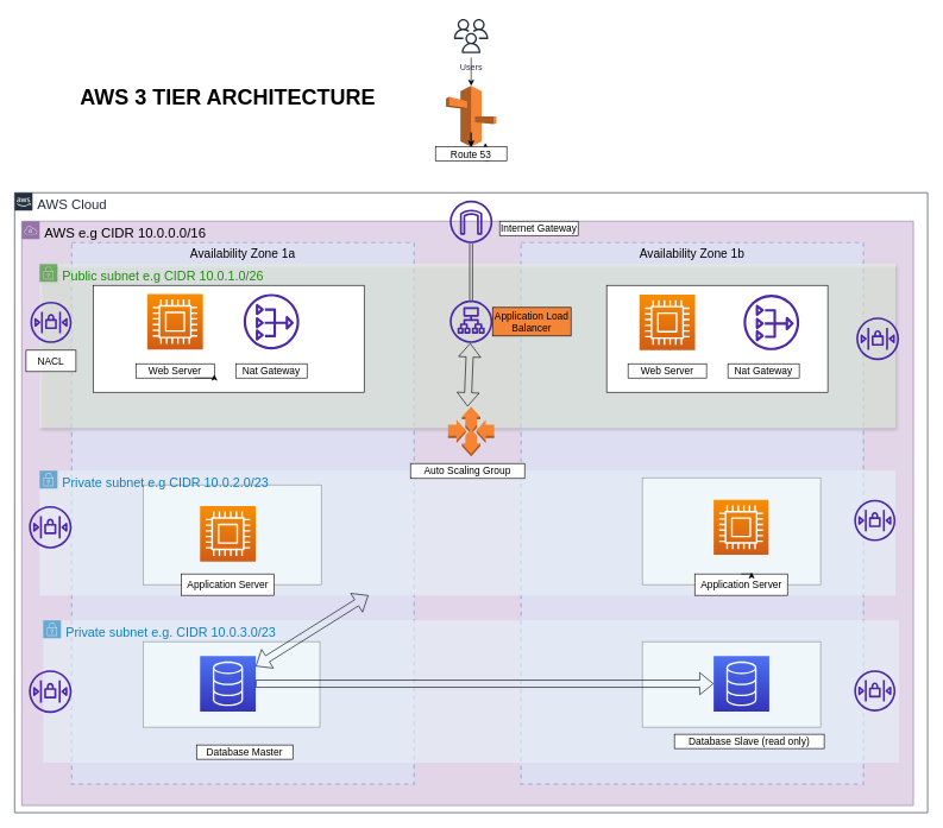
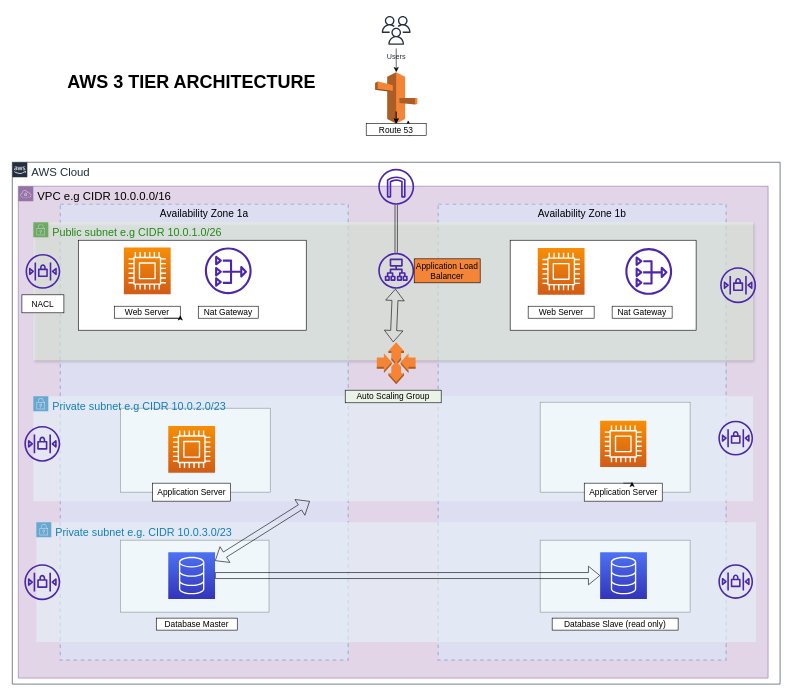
  <mxCell id="0" />
  <mxCell id="1" parent="0" />
- <mxCell id="2" value="&lt;font style=&quot;font-size: 19px;&quot;&gt;AWS e.g CIDR 10.0.0.0/16&lt;/font&gt;" style="points=[[0,0],[0.25,0],[0.5,0],[0.75,0],[1,0],[1,0.25],[1,0.5],[1,0.75],[1,1],[0.75,1],[0.5,1],[0.25,1],[0,1],[0,0.75],[0,0.5],[0,0.25]];outlineConnect=0;html=1;whiteSpace=wrap;fontSize=12;fontStyle=0;container=1;pointerEvents=0;collapsible=0;recursiveResize=0;shape=mxgraph.aws4.group;grIcon=mxgraph.aws4.group_vpc;strokeColor=#9673a6;fillColor=#e1d5e7;verticalAlign=top;align=left;spacingLeft=30;dashed=0;movable=1;resizable=1;rotatable=1;deletable=1;editable=1;locked=0;connectable=1;" vertex="1" parent="1"><mxGeometry x="30" y="310" width="1250" height="820" as="geometry" /></mxCell>
+ <mxCell id="2" value="&lt;font style=&quot;font-size: 19px;&quot;&gt;VPC e.g CIDR 10.0.0.0/16&lt;/font&gt;" style="points=[[0,0],[0.25,0],[0.5,0],[0.75,0],[1,0],[1,0.25],[1,0.5],[1,0.75],[1,1],[0.75,1],[0.5,1],[0.25,1],[0,1],[0,0.75],[0,0.5],[0,0.25]];outlineConnect=0;html=1;whiteSpace=wrap;fontSize=12;fontStyle=0;container=1;pointerEvents=0;collapsible=0;recursiveResize=0;shape=mxgraph.aws4.group;grIcon=mxgraph.aws4.group_vpc;strokeColor=#9673a6;fillColor=#e1d5e7;verticalAlign=top;align=left;spacingLeft=30;dashed=0;movable=1;resizable=1;rotatable=1;deletable=1;editable=1;locked=0;connectable=1;" vertex="1" parent="1"><mxGeometry x="30" y="310" width="1250" height="820" as="geometry" /></mxCell>
  <mxCell id="3" value="&lt;font style=&quot;font-size: 17px;&quot;&gt;Availability Zone 1b&lt;/font&gt;" style="fillColor=#dae8fc;strokeColor=#6c8ebf;dashed=1;verticalAlign=top;fontStyle=0;whiteSpace=wrap;html=1;movable=1;resizable=1;rotatable=1;deletable=1;editable=1;locked=0;connectable=1;opacity=50;strokeWidth=2;" vertex="1" parent="2"><mxGeometry x="700" y="30" width="480" height="760" as="geometry" /></mxCell>
  <mxCell id="4" value="&lt;font style=&quot;font-size: 17px;&quot;&gt;Availability Zone 1a&lt;/font&gt;" style="dashed=1;verticalAlign=top;fontStyle=0;whiteSpace=wrap;html=1;movable=1;resizable=1;rotatable=1;deletable=1;editable=1;locked=0;connectable=1;fillColor=#dae8fc;strokeColor=#6c8ebf;opacity=50;strokeWidth=2;" vertex="1" parent="2"><mxGeometry x="70" y="30" width="480" height="760" as="geometry" /></mxCell>
  <mxCell id="5" value="" style="rounded=0;whiteSpace=wrap;html=1;movable=1;resizable=1;rotatable=1;deletable=1;editable=1;locked=0;connectable=1;" vertex="1" parent="2"><mxGeometry x="170" y="370" width="250" height="140" as="geometry" /></mxCell>
  <mxCell id="6" value="" style="rounded=0;whiteSpace=wrap;html=1;movable=0;resizable=0;rotatable=0;deletable=0;editable=0;locked=1;connectable=0;" vertex="1" parent="2"><mxGeometry x="870" y="590" width="250" height="120" as="geometry" /></mxCell>
  <mxCell id="7" value="" style="rounded=0;whiteSpace=wrap;html=1;movable=0;resizable=0;rotatable=0;deletable=0;editable=0;locked=1;connectable=0;" vertex="1" parent="2"><mxGeometry x="170" y="590" width="248" height="120" as="geometry" /></mxCell>
  <mxCell id="8" value="" style="rounded=0;whiteSpace=wrap;html=1;movable=1;resizable=1;rotatable=1;deletable=1;editable=1;locked=0;connectable=1;" vertex="1" parent="2"><mxGeometry x="870" y="360" width="250" height="150" as="geometry" /></mxCell>
  <mxCell id="9" value="&lt;font style=&quot;font-size: 18px;&quot;&gt;Public subnet e.g CIDR 10.0.1.0/26&lt;/font&gt;" style="points=[[0,0],[0.25,0],[0.5,0],[0.75,0],[1,0],[1,0.25],[1,0.5],[1,0.75],[1,1],[0.75,1],[0.5,1],[0.25,1],[0,1],[0,0.75],[0,0.5],[0,0.25]];outlineConnect=0;gradientColor=none;html=1;whiteSpace=wrap;fontSize=12;fontStyle=0;container=1;pointerEvents=0;collapsible=0;recursiveResize=0;shape=mxgraph.aws4.group;grIcon=mxgraph.aws4.group_security_group;grStroke=0;strokeColor=#248814;fillColor=#E9F3E6;verticalAlign=top;align=left;spacingLeft=30;fontColor=#248814;dashed=1;movable=1;resizable=1;rotatable=1;deletable=1;editable=1;locked=0;connectable=1;shadow=1;opacity=60;strokeWidth=2;" vertex="1" parent="2"><mxGeometry x="25" y="60" width="1200" height="230" as="geometry" /></mxCell>
  <mxCell id="10" value="" style="rounded=0;whiteSpace=wrap;html=1;movable=1;resizable=1;rotatable=1;deletable=1;editable=1;locked=0;connectable=1;" vertex="1" parent="2"><mxGeometry x="100" y="90" width="380" height="150" as="geometry" /></mxCell>
  <mxCell id="11" value="&lt;font style=&quot;font-size: 19px;&quot;&gt;AWS Cloud&lt;/font&gt;" style="points=[[0,0],[0.25,0],[0.5,0],[0.75,0],[1,0],[1,0.25],[1,0.5],[1,0.75],[1,1],[0.75,1],[0.5,1],[0.25,1],[0,1],[0,0.75],[0,0.5],[0,0.25]];outlineConnect=0;gradientColor=none;html=1;whiteSpace=wrap;fontSize=12;fontStyle=0;shape=mxgraph.aws4.group;grIcon=mxgraph.aws4.group_aws_cloud_alt;strokeColor=#232F3E;fillColor=none;verticalAlign=top;align=left;spacingLeft=30;fontColor=#232F3E;dashed=0;container=1;pointerEvents=0;collapsible=0;recursiveResize=0;movable=1;resizable=1;rotatable=1;deletable=1;editable=1;locked=0;connectable=1;" parent="1" vertex="1"><mxGeometry x="20" y="270" width="1280" height="870" as="geometry" /></mxCell>
  <mxCell id="12" value="" style="rounded=0;whiteSpace=wrap;html=1;movable=1;resizable=1;rotatable=1;deletable=1;editable=1;locked=0;connectable=1;" vertex="1" parent="11"><mxGeometry x="830" y="130" width="310" height="150" as="geometry" /></mxCell>
  <mxCell id="13" value="&lt;font style=&quot;font-size: 18px;&quot;&gt;Private subnet e.g CIDR 10.0.2.0/23&lt;/font&gt;" style="points=[[0,0],[0.25,0],[0.5,0],[0.75,0],[1,0],[1,0.25],[1,0.5],[1,0.75],[1,1],[0.75,1],[0.5,1],[0.25,1],[0,1],[0,0.75],[0,0.5],[0,0.25]];outlineConnect=0;gradientColor=none;html=1;whiteSpace=wrap;fontSize=12;fontStyle=0;container=1;pointerEvents=0;collapsible=0;recursiveResize=0;shape=mxgraph.aws4.group;grIcon=mxgraph.aws4.group_security_group;grStroke=0;strokeColor=#147EBA;fillColor=#E6F2F8;verticalAlign=top;align=left;spacingLeft=30;fontColor=#147EBA;dashed=1;movable=1;resizable=1;rotatable=1;deletable=1;editable=1;locked=0;connectable=1;opacity=60;strokeWidth=2;" vertex="1" parent="11"><mxGeometry x="35" y="390" width="1200" height="175" as="geometry" /></mxCell>
  <mxCell id="14" value="" style="sketch=0;points=[[0,0,0],[0.25,0,0],[0.5,0,0],[0.75,0,0],[1,0,0],[0,1,0],[0.25,1,0],[0.5,1,0],[0.75,1,0],[1,1,0],[0,0.25,0],[0,0.5,0],[0,0.75,0],[1,0.25,0],[1,0.5,0],[1,0.75,0]];outlineConnect=0;fontColor=#232F3E;gradientColor=#F78E04;gradientDirection=north;fillColor=#D05C17;strokeColor=#ffffff;dashed=0;verticalLabelPosition=bottom;verticalAlign=top;align=center;html=1;fontSize=12;fontStyle=0;aspect=fixed;shape=mxgraph.aws4.resourceIcon;resIcon=mxgraph.aws4.compute;movable=1;resizable=1;rotatable=1;deletable=1;editable=1;locked=0;connectable=1;" vertex="1" parent="13"><mxGeometry x="225" y="49.5" width="78" height="78" as="geometry" /></mxCell>
  <mxCell id="15" value="" style="sketch=0;points=[[0,0,0],[0.25,0,0],[0.5,0,0],[0.75,0,0],[1,0,0],[0,1,0],[0.25,1,0],[0.5,1,0],[0.75,1,0],[1,1,0],[0,0.25,0],[0,0.5,0],[0,0.75,0],[1,0.25,0],[1,0.5,0],[1,0.75,0]];outlineConnect=0;fontColor=#232F3E;gradientColor=#F78E04;gradientDirection=north;fillColor=#D05C17;strokeColor=#ffffff;dashed=0;verticalLabelPosition=bottom;verticalAlign=top;align=center;html=1;fontSize=12;fontStyle=0;aspect=fixed;shape=mxgraph.aws4.resourceIcon;resIcon=mxgraph.aws4.compute;movable=1;resizable=1;rotatable=1;deletable=1;editable=1;locked=0;connectable=1;" vertex="1" parent="13"><mxGeometry x="945" y="41" width="77" height="77" as="geometry" /></mxCell>
  <mxCell id="16" value="" style="sketch=0;outlineConnect=0;fontColor=#232F3E;gradientColor=none;fillColor=#4D27AA;strokeColor=none;dashed=0;verticalLabelPosition=bottom;verticalAlign=top;align=center;html=1;fontSize=12;fontStyle=0;aspect=fixed;pointerEvents=1;shape=mxgraph.aws4.network_access_control_list;" vertex="1" parent="13"><mxGeometry x="-15" y="49.5" width="60" height="60" as="geometry" /></mxCell>
  <mxCell id="17" value="" style="sketch=0;outlineConnect=0;fontColor=#232F3E;gradientColor=none;fillColor=#4D27AA;strokeColor=none;dashed=0;verticalLabelPosition=bottom;verticalAlign=top;align=center;html=1;fontSize=12;fontStyle=0;aspect=fixed;pointerEvents=1;shape=mxgraph.aws4.network_access_control_list;" vertex="1" parent="13"><mxGeometry x="1142" y="41" width="58" height="58" as="geometry" /></mxCell>
  <mxCell id="18" value="&lt;font style=&quot;font-size: 14px;&quot;&gt;Application Server&lt;/font&gt;" style="rounded=0;whiteSpace=wrap;html=1;" vertex="1" parent="13"><mxGeometry x="199" y="145" width="130" height="30" as="geometry" /></mxCell>
  <mxCell id="19" value="&lt;font style=&quot;font-size: 14px;&quot;&gt;Application Server&lt;/font&gt;" style="rounded=0;whiteSpace=wrap;html=1;" vertex="1" parent="13"><mxGeometry x="918.5" y="145" width="130" height="30" as="geometry" /></mxCell>
  <mxCell id="20" style="edgeStyle=orthogonalEdgeStyle;rounded=0;orthogonalLoop=1;jettySize=auto;html=1;exitX=0.5;exitY=0;exitDx=0;exitDy=0;entryX=0.613;entryY=-0.078;entryDx=0;entryDy=0;entryPerimeter=0;" edge="1" parent="13" source="19" target="19"><mxGeometry relative="1" as="geometry" /></mxCell>
  <mxCell id="21" value="" style="sketch=0;outlineConnect=0;fontColor=#232F3E;gradientColor=none;fillColor=#4D27AA;strokeColor=none;dashed=0;verticalLabelPosition=bottom;verticalAlign=top;align=center;html=1;fontSize=12;fontStyle=0;aspect=fixed;pointerEvents=1;shape=mxgraph.aws4.internet_gateway;movable=0;resizable=0;rotatable=0;deletable=0;editable=0;locked=1;connectable=0;" vertex="1" parent="11"><mxGeometry x="610" y="11" width="60" height="60" as="geometry" /></mxCell>
- <mxCell id="22" value="&lt;font style=&quot;font-size: 14px;&quot;&gt;Auto Scaling Group&lt;/font&gt;" style="rounded=0;whiteSpace=wrap;html=1;movable=1;resizable=1;rotatable=1;deletable=1;editable=1;locked=0;connectable=1;" vertex="1" parent="11"><mxGeometry x="555" y="380" width="160" height="21" as="geometry" /></mxCell>
+ <mxCell id="22" value="&lt;font style=&quot;font-size: 14px;&quot;&gt;Auto Scaling Group&lt;/font&gt;" style="rounded=0;whiteSpace=wrap;html=1;movable=1;resizable=1;rotatable=1;deletable=1;editable=1;locked=0;connectable=1;fillColor=#e9f3e6;" vertex="1" parent="11"><mxGeometry x="555" y="380" width="160" height="21" as="geometry" /></mxCell>
  <mxCell id="23" value="" style="sketch=0;outlineConnect=0;fontColor=#232F3E;gradientColor=none;fillColor=#4D27AA;strokeColor=none;dashed=0;verticalLabelPosition=bottom;verticalAlign=top;align=center;html=1;fontSize=12;fontStyle=0;aspect=fixed;pointerEvents=1;shape=mxgraph.aws4.application_load_balancer;movable=0;resizable=0;rotatable=0;deletable=0;editable=0;locked=1;connectable=0;" vertex="1" parent="11"><mxGeometry x="610" y="151" width="60" height="60" as="geometry" /></mxCell>
  <mxCell id="24" value="&lt;font style=&quot;font-size: 18px;&quot;&gt;Private subnet e.g. CIDR 10.0.3.0/23&lt;/font&gt;" style="points=[[0,0],[0.25,0],[0.5,0],[0.75,0],[1,0],[1,0.25],[1,0.5],[1,0.75],[1,1],[0.75,1],[0.5,1],[0.25,1],[0,1],[0,0.75],[0,0.5],[0,0.25]];outlineConnect=0;gradientColor=none;html=1;whiteSpace=wrap;fontSize=12;fontStyle=0;container=1;pointerEvents=0;collapsible=0;recursiveResize=0;shape=mxgraph.aws4.group;grIcon=mxgraph.aws4.group_security_group;grStroke=0;strokeColor=#147EBA;fillColor=#E6F2F8;verticalAlign=top;align=left;spacingLeft=30;fontColor=#147EBA;dashed=1;movable=0;resizable=0;rotatable=0;deletable=0;editable=0;locked=1;connectable=0;opacity=60;strokeWidth=2;" vertex="1" parent="11"><mxGeometry x="40" y="600" width="1200" height="200" as="geometry" /></mxCell>
  <mxCell id="25" value="" style="sketch=0;points=[[0,0,0],[0.25,0,0],[0.5,0,0],[0.75,0,0],[1,0,0],[0,1,0],[0.25,1,0],[0.5,1,0],[0.75,1,0],[1,1,0],[0,0.25,0],[0,0.5,0],[0,0.75,0],[1,0.25,0],[1,0.5,0],[1,0.75,0]];outlineConnect=0;fontColor=#232F3E;gradientColor=#4D72F3;gradientDirection=north;fillColor=#3334B9;strokeColor=#ffffff;dashed=0;verticalLabelPosition=bottom;verticalAlign=top;align=center;html=1;fontSize=12;fontStyle=0;aspect=fixed;shape=mxgraph.aws4.resourceIcon;resIcon=mxgraph.aws4.database;movable=0;resizable=0;rotatable=0;deletable=0;editable=0;locked=1;connectable=0;" vertex="1" parent="24"><mxGeometry x="220" y="50" width="78" height="78" as="geometry" /></mxCell>
  <mxCell id="26" value="" style="sketch=0;points=[[0,0,0],[0.25,0,0],[0.5,0,0],[0.75,0,0],[1,0,0],[0,1,0],[0.25,1,0],[0.5,1,0],[0.75,1,0],[1,1,0],[0,0.25,0],[0,0.5,0],[0,0.75,0],[1,0.25,0],[1,0.5,0],[1,0.75,0]];outlineConnect=0;fontColor=#232F3E;gradientColor=#4D72F3;gradientDirection=north;fillColor=#3334B9;strokeColor=#ffffff;dashed=0;verticalLabelPosition=bottom;verticalAlign=top;align=center;html=1;fontSize=12;fontStyle=0;aspect=fixed;shape=mxgraph.aws4.resourceIcon;resIcon=mxgraph.aws4.database;movable=0;resizable=0;rotatable=0;deletable=0;editable=0;locked=1;connectable=0;" vertex="1" parent="24"><mxGeometry x="940" y="50" width="78" height="78" as="geometry" /></mxCell>
  <mxCell id="27" value="" style="shape=flexArrow;endArrow=classic;html=1;rounded=0;exitX=1;exitY=0.5;exitDx=0;exitDy=0;exitPerimeter=0;movable=0;resizable=0;rotatable=0;deletable=0;editable=0;locked=1;connectable=0;" edge="1" parent="24" source="25" target="26"><mxGeometry width="50" height="50" relative="1" as="geometry"><mxPoint x="710" y="-210" as="sourcePoint" /><mxPoint x="760" y="-260" as="targetPoint" /></mxGeometry></mxCell>
  <mxCell id="28" value="" style="shape=link;html=1;rounded=0;movable=0;resizable=0;rotatable=0;deletable=0;editable=0;locked=1;connectable=0;" edge="1" parent="11" source="23" target="21"><mxGeometry width="100" relative="1" as="geometry"><mxPoint x="670" y="380" as="sourcePoint" /><mxPoint x="760" y="380" as="targetPoint" /></mxGeometry></mxCell>
  <mxCell id="29" value="" style="shape=flexArrow;endArrow=classic;startArrow=classic;html=1;rounded=0;movable=1;resizable=1;rotatable=1;deletable=1;editable=1;locked=0;connectable=1;" edge="1" parent="11" target="23"><mxGeometry width="100" height="100" relative="1" as="geometry"><mxPoint x="635" y="300" as="sourcePoint" /><mxPoint x="830" y="320" as="targetPoint" /></mxGeometry></mxCell>
  <mxCell id="30" value="" style="shape=flexArrow;endArrow=classic;startArrow=classic;html=1;rounded=0;movable=0;resizable=0;rotatable=0;deletable=0;editable=0;locked=1;connectable=0;" edge="1" parent="11" source="25" target="13"><mxGeometry width="100" height="100" relative="1" as="geometry"><mxPoint x="730" y="420" as="sourcePoint" /><mxPoint x="830" y="320" as="targetPoint" /></mxGeometry></mxCell>
- <mxCell id="31" value="&lt;font style=&quot;font-size: 14px;&quot;&gt;Internet Gateway&lt;/font&gt;" style="rounded=0;whiteSpace=wrap;html=1;" vertex="1" parent="11"><mxGeometry x="680" y="40" width="110" height="20" as="geometry" /></mxCell>
  <mxCell id="32" value="&lt;font style=&quot;font-size: 14px;&quot;&gt;Nat Gateway&lt;/font&gt;" style="rounded=0;whiteSpace=wrap;html=1;" vertex="1" parent="11"><mxGeometry x="1000" y="240" width="100" height="20" as="geometry" /></mxCell>
  <mxCell id="33" value="&lt;font style=&quot;font-size: 14px;&quot;&gt;Web Server&lt;/font&gt;" style="rounded=0;whiteSpace=wrap;html=1;" vertex="1" parent="11"><mxGeometry x="860" y="240" width="110" height="20" as="geometry" /></mxCell>
  <mxCell id="34" value="" style="outlineConnect=0;dashed=0;verticalLabelPosition=bottom;verticalAlign=top;align=center;html=1;shape=mxgraph.aws3.auto_scaling;fillColor=#F58534;gradientColor=none;" vertex="1" parent="11"><mxGeometry x="607.63" y="300" width="64.75" height="70" as="geometry" /></mxCell>
  <mxCell id="35" value="&lt;font style=&quot;font-size: 14px;&quot;&gt;Application Load Balancer&lt;/font&gt;" style="rounded=0;whiteSpace=wrap;html=1;fillColor=#f58536;" vertex="1" parent="11"><mxGeometry x="670" y="161" width="110" height="40" as="geometry" /></mxCell>
  <mxCell id="36" value="&lt;font style=&quot;font-size: 14px;&quot;&gt;Web Server&lt;/font&gt;" style="rounded=0;whiteSpace=wrap;html=1;" vertex="1" parent="11"><mxGeometry x="170" y="240" width="110" height="20" as="geometry" /></mxCell>
  <mxCell id="37" style="edgeStyle=orthogonalEdgeStyle;rounded=0;orthogonalLoop=1;jettySize=auto;html=1;exitX=0.75;exitY=1;exitDx=0;exitDy=0;entryX=1;entryY=0.75;entryDx=0;entryDy=0;" edge="1" parent="11" source="36" target="36"><mxGeometry relative="1" as="geometry" /></mxCell>
  <mxCell id="38" value="&lt;font style=&quot;font-size: 14px;&quot;&gt;Nat Gateway&lt;/font&gt;" style="rounded=0;whiteSpace=wrap;html=1;" vertex="1" parent="11"><mxGeometry x="310" y="240" width="100" height="20" as="geometry" /></mxCell>
  <mxCell id="39" value="" style="sketch=0;outlineConnect=0;fontColor=#232F3E;gradientColor=none;fillColor=#4D27AA;strokeColor=none;dashed=0;verticalLabelPosition=bottom;verticalAlign=top;align=center;html=1;fontSize=12;fontStyle=0;aspect=fixed;pointerEvents=1;shape=mxgraph.aws4.network_access_control_list;" vertex="1" parent="11"><mxGeometry x="22" y="153" width="58" height="58" as="geometry" /></mxCell>
  <mxCell id="40" value="" style="sketch=0;outlineConnect=0;fontColor=#232F3E;gradientColor=none;fillColor=#4D27AA;strokeColor=none;dashed=0;verticalLabelPosition=bottom;verticalAlign=top;align=center;html=1;fontSize=12;fontStyle=0;aspect=fixed;pointerEvents=1;shape=mxgraph.aws4.network_access_control_list;" vertex="1" parent="11"><mxGeometry x="20" y="670" width="60" height="60" as="geometry" /></mxCell>
  <mxCell id="41" value="" style="sketch=0;points=[[0,0,0],[0.25,0,0],[0.5,0,0],[0.75,0,0],[1,0,0],[0,1,0],[0.25,1,0],[0.5,1,0],[0.75,1,0],[1,1,0],[0,0.25,0],[0,0.5,0],[0,0.75,0],[1,0.25,0],[1,0.5,0],[1,0.75,0]];outlineConnect=0;fontColor=#232F3E;gradientColor=#F78E04;gradientDirection=north;fillColor=#D05C17;strokeColor=#ffffff;dashed=0;verticalLabelPosition=bottom;verticalAlign=top;align=center;html=1;fontSize=12;fontStyle=0;aspect=fixed;shape=mxgraph.aws4.resourceIcon;resIcon=mxgraph.aws4.compute;movable=1;resizable=1;rotatable=1;deletable=1;editable=1;locked=0;connectable=1;" vertex="1" parent="11"><mxGeometry x="186" y="142" width="78" height="78" as="geometry" /></mxCell>
  <mxCell id="42" value="" style="sketch=0;outlineConnect=0;fontColor=#232F3E;gradientColor=none;fillColor=#4D27AA;strokeColor=none;dashed=0;verticalLabelPosition=bottom;verticalAlign=top;align=center;html=1;fontSize=12;fontStyle=0;aspect=fixed;pointerEvents=1;shape=mxgraph.aws4.nat_gateway;movable=1;resizable=1;rotatable=1;deletable=1;editable=1;locked=0;connectable=1;" vertex="1" parent="11"><mxGeometry x="321" y="142" width="78" height="78" as="geometry" /></mxCell>
  <mxCell id="43" value="" style="sketch=0;points=[[0,0,0],[0.25,0,0],[0.5,0,0],[0.75,0,0],[1,0,0],[0,1,0],[0.25,1,0],[0.5,1,0],[0.75,1,0],[1,1,0],[0,0.25,0],[0,0.5,0],[0,0.75,0],[1,0.25,0],[1,0.5,0],[1,0.75,0]];outlineConnect=0;fontColor=#232F3E;gradientColor=#F78E04;gradientDirection=north;fillColor=#D05C17;strokeColor=#ffffff;dashed=0;verticalLabelPosition=bottom;verticalAlign=top;align=center;html=1;fontSize=12;fontStyle=0;aspect=fixed;shape=mxgraph.aws4.resourceIcon;resIcon=mxgraph.aws4.compute;movable=1;resizable=1;rotatable=1;deletable=1;editable=1;locked=0;connectable=1;" vertex="1" parent="11"><mxGeometry x="876" y="143" width="78" height="78" as="geometry" /></mxCell>
  <mxCell id="44" value="" style="sketch=0;outlineConnect=0;fontColor=#232F3E;gradientColor=none;fillColor=#4D27AA;strokeColor=none;dashed=0;verticalLabelPosition=bottom;verticalAlign=top;align=center;html=1;fontSize=12;fontStyle=0;aspect=fixed;pointerEvents=1;shape=mxgraph.aws4.nat_gateway;movable=1;resizable=1;rotatable=1;deletable=1;editable=1;locked=0;connectable=1;" vertex="1" parent="11"><mxGeometry x="1022" y="143" width="78" height="78" as="geometry" /></mxCell>
  <mxCell id="45" value="" style="sketch=0;outlineConnect=0;fontColor=#232F3E;gradientColor=none;fillColor=#4D27AA;strokeColor=none;dashed=0;verticalLabelPosition=bottom;verticalAlign=top;align=center;html=1;fontSize=12;fontStyle=0;aspect=fixed;pointerEvents=1;shape=mxgraph.aws4.network_access_control_list;" vertex="1" parent="11"><mxGeometry x="1177" y="670" width="58" height="58" as="geometry" /></mxCell>
  <mxCell id="46" value="" style="sketch=0;outlineConnect=0;fontColor=#232F3E;gradientColor=none;fillColor=#4D27AA;strokeColor=none;dashed=0;verticalLabelPosition=bottom;verticalAlign=top;align=center;html=1;fontSize=12;fontStyle=0;aspect=fixed;pointerEvents=1;shape=mxgraph.aws4.network_access_control_list;" vertex="1" parent="11"><mxGeometry x="1180" y="175" width="60" height="60" as="geometry" /></mxCell>
  <mxCell id="47" value="&lt;font style=&quot;font-size: 14px;&quot;&gt;NACL&lt;/font&gt;" style="rounded=0;whiteSpace=wrap;html=1;" vertex="1" parent="11"><mxGeometry x="16" y="221" width="70" height="30" as="geometry" /></mxCell>
- <mxCell id="48" value="&lt;font style=&quot;font-size: 14px;&quot;&gt;Database Master&lt;/font&gt;" style="rounded=0;whiteSpace=wrap;html=1;" vertex="1" parent="11"><mxGeometry x="255" y="775" width="135" height="20" as="geometry" /></mxCell>
- <mxCell id="49" value="&lt;font style=&quot;font-size: 14px;&quot;&gt;Database Slave (read only)&lt;/font&gt;" style="rounded=0;whiteSpace=wrap;html=1;movable=1;resizable=1;rotatable=1;deletable=1;editable=1;locked=0;connectable=1;" vertex="1" parent="11"><mxGeometry x="925" y="760" width="210" height="20" as="geometry" /></mxCell>
+ <mxCell id="48" value="&lt;font style=&quot;font-size: 14px;&quot;&gt;Database Master&lt;/font&gt;" style="rounded=0;whiteSpace=wrap;html=1;" vertex="1" parent="11"><mxGeometry x="240" y="760" width="135" height="20" as="geometry" /></mxCell>
+ <mxCell id="49" value="&lt;font style=&quot;font-size: 14px;&quot;&gt;Database Slave (read only)&lt;/font&gt;" style="rounded=0;whiteSpace=wrap;html=1;movable=1;resizable=1;rotatable=1;deletable=1;editable=1;locked=0;connectable=1;" vertex="1" parent="11"><mxGeometry x="900" y="760" width="210" height="20" as="geometry" /></mxCell>
  <mxCell id="50" value="AWS 3 TIER ARCHITECTURE&lt;br&gt;" style="text;html=1;resizable=0;points=[];autosize=1;align=left;verticalAlign=top;spacingTop=-4;fontSize=30;fontStyle=1" parent="1" vertex="1"><mxGeometry x="110" y="115" width="440" height="40" as="geometry" /></mxCell>
  <mxCell id="51" value="" style="edgeStyle=orthogonalEdgeStyle;rounded=0;orthogonalLoop=1;jettySize=auto;html=1;" edge="1" parent="1" source="58" target="52"><mxGeometry relative="1" as="geometry"><mxPoint x="660" y="40" as="sourcePoint" /></mxGeometry></mxCell>
  <mxCell id="52" value="" style="outlineConnect=0;dashed=0;verticalLabelPosition=bottom;verticalAlign=top;align=center;html=1;shape=mxgraph.aws3.route_53;fillColor=#F58536;gradientColor=none;" vertex="1" parent="1"><mxGeometry x="624.75" y="120" width="70.5" height="85.5" as="geometry" /></mxCell>
  <mxCell id="53" style="edgeStyle=orthogonalEdgeStyle;rounded=0;orthogonalLoop=1;jettySize=auto;html=1;exitX=0.75;exitY=1;exitDx=0;exitDy=0;" edge="1" parent="1" source="56"><mxGeometry relative="1" as="geometry"><mxPoint x="680" y="200" as="targetPoint" /></mxGeometry></mxCell>
  <mxCell id="54" value="" style="edgeStyle=orthogonalEdgeStyle;rounded=0;orthogonalLoop=1;jettySize=auto;html=1;" edge="1" parent="1" source="56" target="52"><mxGeometry relative="1" as="geometry" /></mxCell>
  <mxCell id="55" value="" style="edgeStyle=orthogonalEdgeStyle;rounded=0;orthogonalLoop=1;jettySize=auto;html=1;entryX=0.5;entryY=0;entryDx=0;entryDy=0;" edge="1" parent="1" target="56"><mxGeometry relative="1" as="geometry"><mxPoint x="660" y="200" as="sourcePoint" /><mxPoint x="660" y="270" as="targetPoint" /><Array as="points" /></mxGeometry></mxCell>
  <mxCell id="56" value="&lt;font style=&quot;font-size: 14px;&quot;&gt;Route 53&lt;/font&gt;" style="rounded=0;whiteSpace=wrap;html=1;" vertex="1" parent="1"><mxGeometry x="610" y="205.5" width="100" height="20" as="geometry" /></mxCell>
  <mxCell id="57" value="" style="edgeStyle=orthogonalEdgeStyle;rounded=0;orthogonalLoop=1;jettySize=auto;html=1;" edge="1" parent="1" target="58"><mxGeometry relative="1" as="geometry"><mxPoint x="660" y="40" as="sourcePoint" /><mxPoint x="660" y="120" as="targetPoint" /></mxGeometry></mxCell>
  <mxCell id="58" value="Users" style="sketch=0;outlineConnect=0;fontColor=#232F3E;gradientColor=none;strokeColor=#232F3E;fillColor=#ffffff;dashed=0;verticalLabelPosition=bottom;verticalAlign=top;align=center;html=1;fontSize=12;fontStyle=0;aspect=fixed;shape=mxgraph.aws4.resourceIcon;resIcon=mxgraph.aws4.users;" vertex="1" parent="1"><mxGeometry x="630" y="20" width="60" height="60" as="geometry" /></mxCell>
